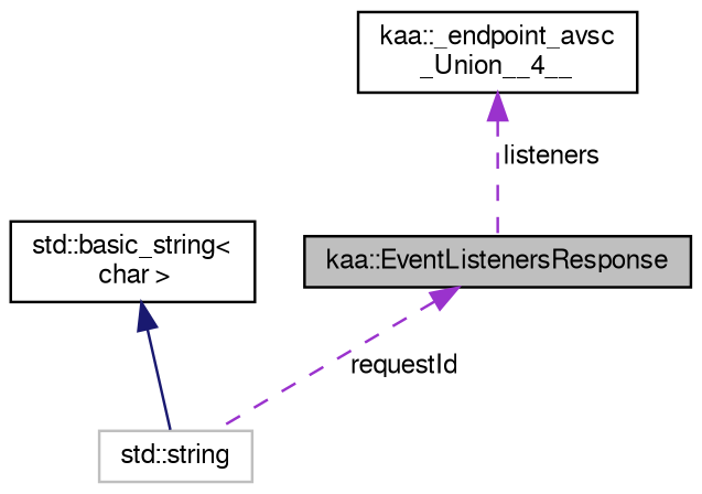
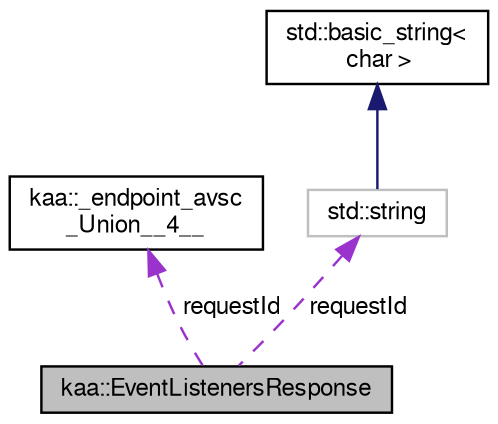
  digraph {
    node [color=black fontname=FreeSans fontsize=10 shape=record]
    edge [color=darkorchid3 dir=back fontname=FreeSans fontsize=10 labelfontname=FreeSans labelfontsize=10 style=dashed]
    n1 [fillcolor=grey75 fontcolor=black height=0.2 label="kaa::EventListenersResponse" style=filled width=0.4]
    n2 [height=0.2 label="kaa::_endpoint_avsc\l_Union__4__" width=0.4]
    n3 [color=grey75 height=0.2 label="std::string" width=0.4]
    n4 [height=0.2 label="std::basic_string\<\l char \>" width=0.4]
-   n2 -> n1 [label=" listeners"]
-   n1 -> n3 [label=" requestId"]
+   n2 -> n1 [label=" requestId"]
+   n3 -> n1 [label=" requestId"]
    n4 -> n3 [color=midnightblue style=solid]
  }
